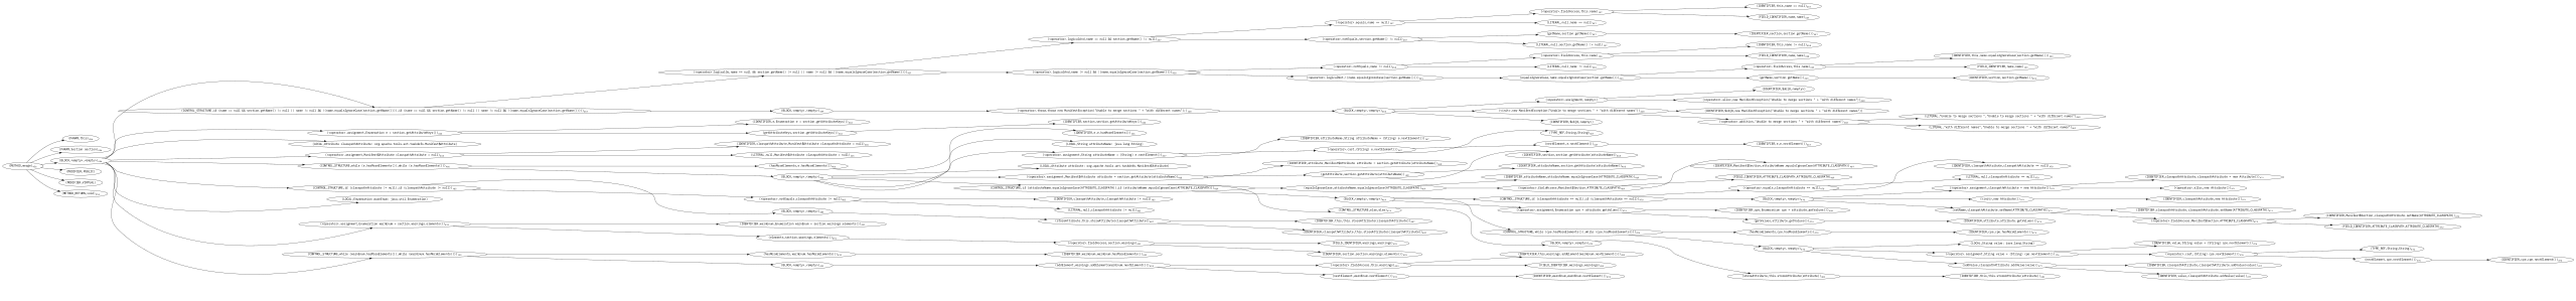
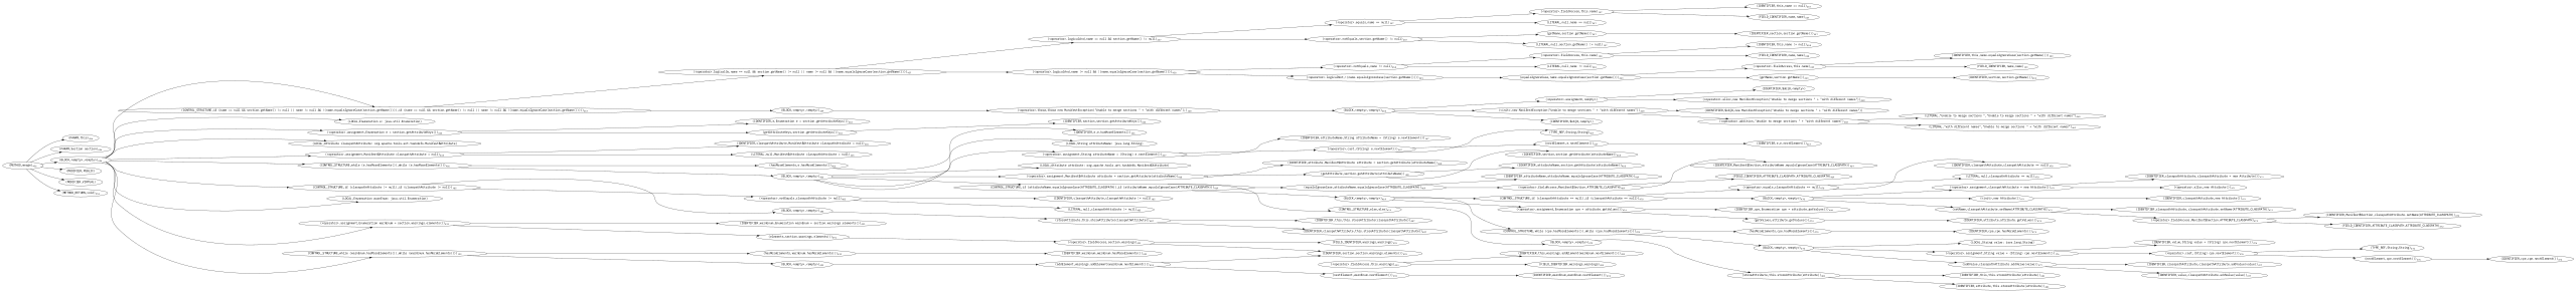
  digraph {
    fontname="IBM Plex Mono"
    rankdir=LR
    node [fontname="IBM Plex Mono"]
    edge [fontname="IBM Plex Mono"]
    n1 [label=<(METHOD,merge)<SUB>456</SUB>>]
    n2 [label=<(PARAM,this)<SUB>456</SUB>>]
    n3 [label=<(PARAM,Section section)<SUB>456</SUB>>]
    n4 [label=<(BLOCK,&lt;empty&gt;,&lt;empty&gt;)<SUB>456</SUB>>]
    n5 [label=<(MODIFIER,PUBLIC)>]
    n6 [label=<(MODIFIER,VIRTUAL)>]
    n7 [label=<(METHOD_RETURN,void)<SUB>456</SUB>>]
    n8 [label=<(CONTROL_STRUCTURE,if (name == null &amp;&amp; section.getName() != null || name != null &amp;&amp; !(name.equalsIgnoreCase(section.getName()))),if (name == null &amp;&amp; section.getName() != null || name != null &amp;&amp; !(name.equalsIgnoreCase(section.getName()))))<SUB>457</SUB>>]
+   n9 [label=<(LOCAL,Enumeration e: java.util.Enumeration)>]
    n10 [label=<(&lt;operator&gt;.assignment,Enumeration e = section.getAttributeKeys())<SUB>464</SUB>>]
    n11 [label=<(LOCAL,Attribute classpathAttribute: org.apache.tools.ant.taskdefs.Manifest$Attribute)>]
    n12 [label=<(&lt;operator&gt;.assignment,Manifest$Attribute classpathAttribute = null)<SUB>465</SUB>>]
    n13 [label=<(CONTROL_STRUCTURE,while (e.hasMoreElements()),while (e.hasMoreElements()))<SUB>466</SUB>>]
    n14 [label=<(CONTROL_STRUCTURE,if (classpathAttribute != null),if (classpathAttribute != null))<SUB>485</SUB>>]
    n15 [label=<(LOCAL,Enumeration warnEnum: java.util.Enumeration)>]
    n16 [label=<(&lt;operator&gt;.assignment,Enumeration warnEnum = section.warnings.elements())<SUB>491</SUB>>]
    n17 [label=<(CONTROL_STRUCTURE,while (warnEnum.hasMoreElements()),while (warnEnum.hasMoreElements()))<SUB>492</SUB>>]
    n18 [label=<(&lt;operator&gt;.logicalOr,name == null &amp;&amp; section.getName() != null || name != null &amp;&amp; !(name.equalsIgnoreCase(section.getName())))<SUB>457</SUB>>]
    n19 [label=<(BLOCK,&lt;empty&gt;,&lt;empty&gt;)<SUB>459</SUB>>]
    n20 [label=<(IDENTIFIER,e,Enumeration e = section.getAttributeKeys())<SUB>464</SUB>>]
    n21 [label=<(getAttributeKeys,section.getAttributeKeys())<SUB>464</SUB>>]
    n22 [label=<(IDENTIFIER,classpathAttribute,Manifest$Attribute classpathAttribute = null)<SUB>465</SUB>>]
    n23 [label=<(LITERAL,null,Manifest$Attribute classpathAttribute = null)<SUB>465</SUB>>]
    n24 [label=<(hasMoreElements,e.hasMoreElements())<SUB>466</SUB>>]
    n25 [label=<(BLOCK,&lt;empty&gt;,&lt;empty&gt;)<SUB>466</SUB>>]
    n26 [label=<(&lt;operator&gt;.notEquals,classpathAttribute != null)<SUB>485</SUB>>]
    n27 [label=<(BLOCK,&lt;empty&gt;,&lt;empty&gt;)<SUB>485</SUB>>]
    n28 [label=<(IDENTIFIER,warnEnum,Enumeration warnEnum = section.warnings.elements())<SUB>491</SUB>>]
    n29 [label=<(elements,section.warnings.elements())<SUB>491</SUB>>]
    n30 [label=<(hasMoreElements,warnEnum.hasMoreElements())<SUB>492</SUB>>]
    n31 [label=<(BLOCK,&lt;empty&gt;,&lt;empty&gt;)<SUB>492</SUB>>]
    n32 [label=<(&lt;operator&gt;.logicalAnd,name == null &amp;&amp; section.getName() != null)<SUB>457</SUB>>]
    n33 [label=<(&lt;operator&gt;.logicalAnd,name != null &amp;&amp; !(name.equalsIgnoreCase(section.getName())))<SUB>458</SUB>>]
    n34 [label=<(&lt;operator&gt;.throw,throw new ManifestException(&quot;Unable to merge sections &quot; + &quot;with different names&quot;);)<SUB>460</SUB>>]
    n35 [label=<(&lt;operator&gt;.equals,name == null)<SUB>457</SUB>>]
    n36 [label=<(&lt;operator&gt;.notEquals,section.getName() != null)<SUB>457</SUB>>]
    n37 [label=<(&lt;operator&gt;.notEquals,name != null)<SUB>458</SUB>>]
    n38 [label=<(&lt;operator&gt;.logicalNot,!(name.equalsIgnoreCase(section.getName())))<SUB>459</SUB>>]
    n39 [label=<(&lt;operator&gt;.fieldAccess,this.name)<SUB>457</SUB>>]
    n40 [label=<(LITERAL,null,name == null)<SUB>457</SUB>>]
    n41 [label=<(getName,section.getName())<SUB>457</SUB>>]
    n42 [label=<(LITERAL,null,section.getName() != null)<SUB>457</SUB>>]
    n43 [label=<(IDENTIFIER,this,name == null)<SUB>457</SUB>>]
    n44 [label=<(FIELD_IDENTIFIER,name,name)<SUB>457</SUB>>]
    n45 [label=<(IDENTIFIER,section,section.getName())<SUB>457</SUB>>]
    n46 [label=<(&lt;operator&gt;.fieldAccess,this.name)<SUB>458</SUB>>]
    n47 [label=<(LITERAL,null,name != null)<SUB>458</SUB>>]
    n48 [label=<(equalsIgnoreCase,name.equalsIgnoreCase(section.getName()))<SUB>459</SUB>>]
    n49 [label=<(IDENTIFIER,this,name != null)<SUB>458</SUB>>]
    n50 [label=<(FIELD_IDENTIFIER,name,name)<SUB>458</SUB>>]
    n51 [label=<(&lt;operator&gt;.fieldAccess,this.name)<SUB>459</SUB>>]
    n52 [label=<(getName,section.getName())<SUB>459</SUB>>]
    n53 [label=<(IDENTIFIER,this,name.equalsIgnoreCase(section.getName()))<SUB>459</SUB>>]
    n54 [label=<(FIELD_IDENTIFIER,name,name)<SUB>459</SUB>>]
    n55 [label=<(IDENTIFIER,section,section.getName())<SUB>459</SUB>>]
    n56 [label=<(BLOCK,&lt;empty&gt;,&lt;empty&gt;)<SUB>460</SUB>>]
    n57 [label=<(&lt;operator&gt;.assignment,&lt;empty&gt;)>]
    n58 [label=<(&lt;init&gt;,new ManifestException(&quot;Unable to merge sections &quot; + &quot;with different names&quot;))<SUB>460</SUB>>]
    n59 [label=<(IDENTIFIER,$obj8,&lt;empty&gt;)>]
    n60 [label=<(IDENTIFIER,$obj8,&lt;empty&gt;)>]
    n61 [label=<(&lt;operator&gt;.alloc,new ManifestException(&quot;Unable to merge sections &quot; + &quot;with different names&quot;))<SUB>460</SUB>>]
    n62 [label=<(IDENTIFIER,$obj8,new ManifestException(&quot;Unable to merge sections &quot; + &quot;with different names&quot;))>]
    n63 [label=<(&lt;operator&gt;.addition,&quot;Unable to merge sections &quot; + &quot;with different names&quot;)<SUB>460</SUB>>]
    n64 [label=<(LITERAL,&quot;Unable to merge sections &quot;,&quot;Unable to merge sections &quot; + &quot;with different names&quot;)<SUB>460</SUB>>]
    n65 [label=<(LITERAL,&quot;with different names&quot;,&quot;Unable to merge sections &quot; + &quot;with different names&quot;)<SUB>461</SUB>>]
    n66 [label=<(IDENTIFIER,section,section.getAttributeKeys())<SUB>464</SUB>>]
    n67 [label=<(IDENTIFIER,e,e.hasMoreElements())<SUB>466</SUB>>]
    n68 [label=<(LOCAL,String attributeName: java.lang.String)>]
    n69 [label=<(&lt;operator&gt;.assignment,String attributeName = (String) e.nextElement())<SUB>467</SUB>>]
    n70 [label=<(LOCAL,Attribute attribute: org.apache.tools.ant.taskdefs.Manifest$Attribute)>]
    n71 [label=<(&lt;operator&gt;.assignment,Manifest$Attribute attribute = section.getAttribute(attributeName))<SUB>468</SUB>>]
    n72 [label=<(CONTROL_STRUCTURE,if (attributeName.equalsIgnoreCase(ATTRIBUTE_CLASSPATH)),if (attributeName.equalsIgnoreCase(ATTRIBUTE_CLASSPATH)))<SUB>469</SUB>>]
    n73 [label=<(IDENTIFIER,attributeName,String attributeName = (String) e.nextElement())<SUB>467</SUB>>]
    n74 [label=<(&lt;operator&gt;.cast,(String) e.nextElement())<SUB>467</SUB>>]
    n75 [label=<(IDENTIFIER,attribute,Manifest$Attribute attribute = section.getAttribute(attributeName))<SUB>468</SUB>>]
    n76 [label=<(getAttribute,section.getAttribute(attributeName))<SUB>668</SUB>>]
    n77 [label=<(equalsIgnoreCase,attributeName.equalsIgnoreCase(ATTRIBUTE_CLASSPATH))<SUB>469</SUB>>]
    n78 [label=<(BLOCK,&lt;empty&gt;,&lt;empty&gt;)<SUB>469</SUB>>]
    n79 [label=<(CONTROL_STRUCTURE,else,else)<SUB>479</SUB>>]
    n80 [label=<(TYPE_REF,String,String)<SUB>467</SUB>>]
    n81 [label=<(nextElement,e.nextElement())<SUB>467</SUB>>]
    n82 [label=<(IDENTIFIER,e,e.nextElement())<SUB>467</SUB>>]
    n83 [label=<(IDENTIFIER,section,section.getAttribute(attributeName))<SUB>468</SUB>>]
    n84 [label=<(IDENTIFIER,attributeName,section.getAttribute(attributeName))<SUB>468</SUB>>]
    n85 [label=<(IDENTIFIER,attributeName,attributeName.equalsIgnoreCase(ATTRIBUTE_CLASSPATH))<SUB>469</SUB>>]
    n86 [label=<(&lt;operator&gt;.fieldAccess,Manifest$Section.ATTRIBUTE_CLASSPATH)<SUB>469</SUB>>]
    n87 [label=<(CONTROL_STRUCTURE,if (classpathAttribute == null),if (classpathAttribute == null))<SUB>470</SUB>>]
    n88 [label=<(&lt;operator&gt;.assignment,Enumeration cpe = attribute.getValues())<SUB>474</SUB>>]
    n89 [label=<(CONTROL_STRUCTURE,while (cpe.hasMoreElements()),while (cpe.hasMoreElements()))<SUB>475</SUB>>]
    n90 [label=<(BLOCK,&lt;empty&gt;,&lt;empty&gt;)<SUB>479</SUB>>]
    n91 [label=<(IDENTIFIER,Manifest$Section,attributeName.equalsIgnoreCase(ATTRIBUTE_CLASSPATH))<SUB>469</SUB>>]
    n92 [label=<(FIELD_IDENTIFIER,ATTRIBUTE_CLASSPATH,ATTRIBUTE_CLASSPATH)<SUB>469</SUB>>]
    n93 [label=<(&lt;operator&gt;.equals,classpathAttribute == null)<SUB>470</SUB>>]
    n94 [label=<(BLOCK,&lt;empty&gt;,&lt;empty&gt;)<SUB>470</SUB>>]
    n95 [label=<(IDENTIFIER,cpe,Enumeration cpe = attribute.getValues())<SUB>444</SUB>>]
    n96 [label=<(getValues,attribute.getValues())<SUB>474</SUB>>]
    n97 [label=<(hasMoreElements,cpe.hasMoreElements())<SUB>475</SUB>>]
    n98 [label=<(BLOCK,&lt;empty&gt;,&lt;empty&gt;)<SUB>475</SUB>>]
    n99 [label=<(IDENTIFIER,classpathAttribute,classpathAttribute == null)<SUB>470</SUB>>]
    n100 [label=<(LITERAL,null,classpathAttribute == null)<SUB>470</SUB>>]
    n101 [label=<(&lt;operator&gt;.assignment,classpathAttribute = new Attribute())<SUB>471</SUB>>]
    n102 [label=<(&lt;init&gt;,new Attribute())<SUB>471</SUB>>]
    n103 [label=<(setName,classpathAttribute.setName(ATTRIBUTE_CLASSPATH))<SUB>472</SUB>>]
    n104 [label=<(IDENTIFIER,classpathAttribute,classpathAttribute = new Attribute())<SUB>471</SUB>>]
    n105 [label=<(&lt;operator&gt;.alloc,new Attribute())<SUB>471</SUB>>]
    n106 [label=<(IDENTIFIER,classpathAttribute,new Attribute())<SUB>471</SUB>>]
    n107 [label=<(IDENTIFIER,classpathAttribute,classpathAttribute.setName(ATTRIBUTE_CLASSPATH))<SUB>472</SUB>>]
    n108 [label=<(&lt;operator&gt;.fieldAccess,Manifest$Section.ATTRIBUTE_CLASSPATH)<SUB>472</SUB>>]
    n109 [label=<(IDENTIFIER,Manifest$Section,classpathAttribute.setName(ATTRIBUTE_CLASSPATH))<SUB>472</SUB>>]
    n110 [label=<(FIELD_IDENTIFIER,ATTRIBUTE_CLASSPATH,ATTRIBUTE_CLASSPATH)<SUB>472</SUB>>]
    n111 [label=<(IDENTIFIER,attribute,attribute.getValues())<SUB>474</SUB>>]
    n112 [label=<(IDENTIFIER,cpe,cpe.hasMoreElements())<SUB>475</SUB>>]
    n113 [label=<(LOCAL,String value: java.lang.String)>]
    n114 [label=<(&lt;operator&gt;.assignment,String value = (String) cpe.nextElement())<SUB>476</SUB>>]
    n115 [label=<(addValue,classpathAttribute.addValue(value))<SUB>477</SUB>>]
    n116 [label=<(IDENTIFIER,value,String value = (String) cpe.nextElement())<SUB>476</SUB>>]
    n117 [label=<(&lt;operator&gt;.cast,(String) cpe.nextElement())<SUB>476</SUB>>]
    n118 [label=<(IDENTIFIER,classpathAttribute,classpathAttribute.addValue(value))<SUB>477</SUB>>]
    n119 [label=<(IDENTIFIER,value,classpathAttribute.addValue(value))<SUB>477</SUB>>]
    n120 [label=<(TYPE_REF,String,String)<SUB>476</SUB>>]
    n121 [label=<(nextElement,cpe.nextElement())<SUB>476</SUB>>]
    n122 [label=<(IDENTIFIER,cpe,cpe.nextElement())<SUB>476</SUB>>]
    n123 [label=<(storeAttribute,this.storeAttribute(attribute))<SUB>481</SUB>>]
    n124 [label=<(IDENTIFIER,this,this.storeAttribute(attribute))<SUB>481</SUB>>]
+   n125 [label=<(IDENTIFIER,attribute,this.storeAttribute(attribute))<SUB>481</SUB>>]
    n126 [label=<(IDENTIFIER,classpathAttribute,classpathAttribute != null)<SUB>485</SUB>>]
    n127 [label=<(LITERAL,null,classpathAttribute != null)<SUB>485</SUB>>]
    n128 [label=<(storeAttribute,this.storeAttribute(classpathAttribute))<SUB>487</SUB>>]
    n129 [label=<(IDENTIFIER,this,this.storeAttribute(classpathAttribute))<SUB>487</SUB>>]
    n130 [label=<(IDENTIFIER,classpathAttribute,this.storeAttribute(classpathAttribute))<SUB>487</SUB>>]
    n131 [label=<(&lt;operator&gt;.fieldAccess,section.warnings)<SUB>491</SUB>>]
    n132 [label=<(IDENTIFIER,section,section.warnings.elements())<SUB>491</SUB>>]
    n133 [label=<(FIELD_IDENTIFIER,warnings,warnings)<SUB>491</SUB>>]
    n134 [label=<(IDENTIFIER,warnEnum,warnEnum.hasMoreElements())<SUB>492</SUB>>]
    n135 [label=<(addElement,warnings.addElement(warnEnum.nextElement()))<SUB>493</SUB>>]
    n136 [label=<(&lt;operator&gt;.fieldAccess,this.warnings)<SUB>493</SUB>>]
    n137 [label=<(nextElement,warnEnum.nextElement())<SUB>493</SUB>>]
    n138 [label=<(IDENTIFIER,this,warnings.addElement(warnEnum.nextElement()))<SUB>493</SUB>>]
    n139 [label=<(FIELD_IDENTIFIER,warnings,warnings)<SUB>493</SUB>>]
    n140 [label=<(IDENTIFIER,warnEnum,warnEnum.nextElement())<SUB>493</SUB>>]
    n1 -> n2
    n1 -> n3
    n1 -> n4
    n1 -> n5
    n1 -> n6
    n1 -> n7
    n4 -> n8
+   n4 -> n9
    n4 -> n10
    n4 -> n11
    n4 -> n12
    n4 -> n13
    n4 -> n14
    n4 -> n15
    n4 -> n16
    n4 -> n17
    n8 -> n18
    n8 -> n19
    n10 -> n20
    n10 -> n21
    n12 -> n22
    n12 -> n23
    n13 -> n24
    n13 -> n25
    n14 -> n26
    n14 -> n27
    n16 -> n28
    n16 -> n29
    n17 -> n30
    n17 -> n31
    n18 -> n32
    n18 -> n33
    n19 -> n34
    n21 -> n66
    n24 -> n67
    n25 -> n68
    n25 -> n69
    n25 -> n70
    n25 -> n71
    n25 -> n72
    n26 -> n126
    n26 -> n127
    n27 -> n128
    n29 -> n131
    n30 -> n134
    n31 -> n135
    n32 -> n35
    n32 -> n36
    n33 -> n37
    n33 -> n38
    n34 -> n56
    n35 -> n39
    n35 -> n40
    n36 -> n41
    n36 -> n42
    n37 -> n46
    n37 -> n47
    n38 -> n48
    n39 -> n43
    n39 -> n44
    n41 -> n45
    n46 -> n49
    n46 -> n50
    n48 -> n51
    n48 -> n52
    n51 -> n53
    n51 -> n54
    n52 -> n55
    n56 -> n57
    n56 -> n58
    n56 -> n59
    n57 -> n60
    n57 -> n61
    n58 -> n62
    n58 -> n63
    n63 -> n64
    n63 -> n65
    n69 -> n73
    n69 -> n74
    n71 -> n75
    n71 -> n76
    n72 -> n77
    n72 -> n78
    n72 -> n79
    n74 -> n80
    n74 -> n81
    n76 -> n83
    n76 -> n84
    n77 -> n85
    n77 -> n86
    n78 -> n87
    n78 -> n88
    n78 -> n89
    n79 -> n90
    n81 -> n82
    n86 -> n91
    n86 -> n92
    n87 -> n93
    n87 -> n94
    n88 -> n95
    n88 -> n96
    n89 -> n97
    n89 -> n98
    n90 -> n123
    n93 -> n99
    n93 -> n100
    n94 -> n101
    n94 -> n102
    n94 -> n103
    n96 -> n111
    n97 -> n112
    n98 -> n113
    n98 -> n114
    n98 -> n115
    n101 -> n104
    n101 -> n105
    n102 -> n106
    n103 -> n107
    n103 -> n108
    n108 -> n109
    n108 -> n110
    n114 -> n116
    n114 -> n117
    n115 -> n118
    n115 -> n119
    n117 -> n120
    n117 -> n121
    n121 -> n122
    n123 -> n124
+   n123 -> n125
    n128 -> n129
    n128 -> n130
    n131 -> n132
    n131 -> n133
-   n135 -> n136
+   n135 -> n132
    n135 -> n137
    n136 -> n138
    n136 -> n139
    n137 -> n140
  }
